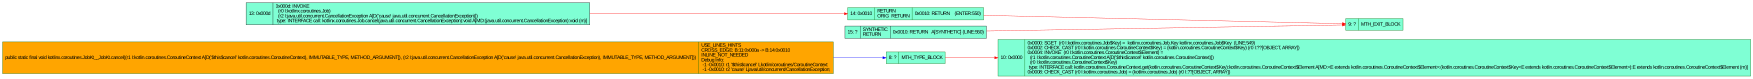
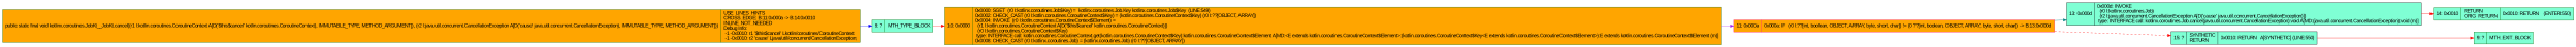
  digraph {
    fontname="Liberation Sans"
    rankdir=LR
    node [color=darkgreen fillcolor=aquamarine fontname="Liberation Sans" shape=record style=filled]
    edge [color=red fontname="Liberation Sans"]
    n1 [label="{8\:\ ?|MTH_TYPE_BLOCK\l}"]
-   n2 [label="{10\:\ 0x0000|0x0000: SGET  (r0 I:kotlinx.coroutines.Job$Key) =  kotlinx.coroutines.Job.Key kotlinx.coroutines.Job$Key  (LINE:549)\l0x0002: CHECK_CAST (r0 I:kotlin.coroutines.CoroutineContext$Key) = (kotlin.coroutines.CoroutineContext$Key) (r0 I:??[OBJECT, ARRAY]) \l0x0004: INVOKE  (r0 I:kotlin.coroutines.CoroutineContext$Element) = \l  (r1 I:kotlin.coroutines.CoroutineContext A[D('$this$cancel' kotlin.coroutines.CoroutineContext)])\l  (r0 I:kotlin.coroutines.CoroutineContext$Key)\l type: INTERFACE call: kotlin.coroutines.CoroutineContext.get(kotlin.coroutines.CoroutineContext$Key):kotlin.coroutines.CoroutineContext$Element A[MD:\<E extends kotlin.coroutines.CoroutineContext$Element\>:(kotlin.coroutines.CoroutineContext$Key\<E extends kotlin.coroutines.CoroutineContext$Element\>):E extends kotlin.coroutines.CoroutineContext$Element (m)]\l0x0008: CHECK_CAST (r0 I:kotlinx.coroutines.Job) = (kotlinx.coroutines.Job) (r0 I:??[OBJECT, ARRAY]) \l}"]
+   n2 [fillcolor=orange label="{10\:\ 0x0000|0x0000: SGET  (r0 I:kotlinx.coroutines.Job$Key) =  kotlinx.coroutines.Job.Key kotlinx.coroutines.Job$Key  (LINE:549)\l0x0002: CHECK_CAST (r0 I:kotlin.coroutines.CoroutineContext$Key) = (kotlin.coroutines.CoroutineContext$Key) (r0 I:??[OBJECT, ARRAY]) \l0x0004: INVOKE  (r0 I:kotlin.coroutines.CoroutineContext$Element) = \l  (r1 I:kotlin.coroutines.CoroutineContext A[D('$this$cancel' kotlin.coroutines.CoroutineContext)])\l  (r0 I:kotlin.coroutines.CoroutineContext$Key)\l type: INTERFACE call: kotlin.coroutines.CoroutineContext.get(kotlin.coroutines.CoroutineContext$Key):kotlin.coroutines.CoroutineContext$Element A[MD:\<E extends kotlin.coroutines.CoroutineContext$Element\>:(kotlin.coroutines.CoroutineContext$Key\<E extends kotlin.coroutines.CoroutineContext$Element\>):E extends kotlin.coroutines.CoroutineContext$Element (m)]\l0x0008: CHECK_CAST (r0 I:kotlinx.coroutines.Job) = (kotlinx.coroutines.Job) (r0 I:??[OBJECT, ARRAY]) \l}"]
+   n3 [color=deeppink fillcolor=orange label="{11\:\ 0x000a|0x000a: IF  (r0 I:??[int, boolean, OBJECT, ARRAY, byte, short, char]) != (0 ??[int, boolean, OBJECT, ARRAY, byte, short, char])  \-\> B:13:0x000d \l}"]
    n4 [color=black label="{13\:\ 0x000d|0x000d: INVOKE  \l  (r0 I:kotlinx.coroutines.Job)\l  (r2 I:java.util.concurrent.CancellationException A[D('cause' java.util.concurrent.CancellationException)])\l type: INTERFACE call: kotlinx.coroutines.Job.cancel(java.util.concurrent.CancellationException):void A[MD:(java.util.concurrent.CancellationException):void (m)]\l}"]
    n5 [color=black label="{15\:\ ?|SYNTHETIC\lRETURN\l|0x0010: RETURN   A[SYNTHETIC] (LINE:550)\l}"]
    n6 [label="{14\:\ 0x0010|RETURN\lORIG_RETURN\l|0x0010: RETURN    (ENTER:550)\l}"]
    n7 [label="{9\:\ ?|MTH_EXIT_BLOCK\l}"]
    n8 [fillcolor=orange label="{public static final void kotlinx.coroutines.JobKt__JobKt.cancel((r1 I:kotlin.coroutines.CoroutineContext A[D('$this$cancel' kotlin.coroutines.CoroutineContext), IMMUTABLE_TYPE, METHOD_ARGUMENT]), (r2 I:java.util.concurrent.CancellationException A[D('cause' java.util.concurrent.CancellationException), IMMUTABLE_TYPE, METHOD_ARGUMENT]))  | USE_LINES_HINTS\lCROSS_EDGE: B:11:0x000a \-\> B:14:0x0010\lINLINE_NOT_NEEDED\lDebug Info:\l  \-1 \-0x0010: r1 '$this$cancel' Lkotlin\/coroutines\/CoroutineContext;\l  \-1 \-0x0010: r2 'cause' Ljava\/util\/concurrent\/CancellationException;\l}"]
    n1 -> n2
+   n2 -> n3 [color=purple]
+   n3 -> n4 [color=teal]
+   n3 -> n5 [style=dashed]
    n4 -> n6
    n5 -> n7
-   n6 -> n7
    n8 -> n1 [color=blue]
  }
